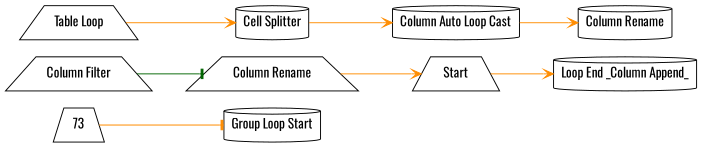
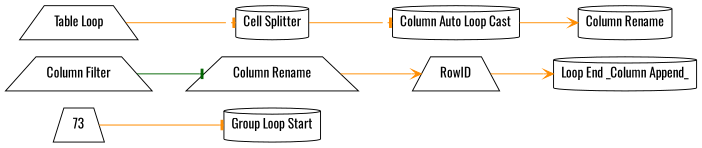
  digraph {
    fontname=Oswald
    rankdir=LR
    node [fontname=Oswald shape=cylinder]
    edge [arrowhead=vee color=darkorange fontname=Oswald]
    n1 [label="Group Loop Start"]
    n2 [label="Column Filter" shape=trapezium]
    n3 [label="Column Rename" shape=trapezium]
-   n4 [label=Start shape=trapezium]
+   n4 [label=RowID shape=trapezium]
    n5 [label="Loop End _Column Append_"]
    n6 [label="Table Loop" shape=trapezium]
    n7 [label="Cell Splitter"]
    n8 [label="Column Auto Loop Cast"]
    n9 [label="Column Rename"]
    73 [shape=trapezium]
    n2 -> n3 [arrowhead=tee color=darkgreen]
    n3 -> n4
    n4 -> n5
-   n6 -> n7
-   n7 -> n8
+   n6 -> n7 [arrowhead=tee]
+   n7 -> n8 [arrowhead=tee]
    n8 -> n9
    73 -> n1 [arrowhead=tee]
  }
